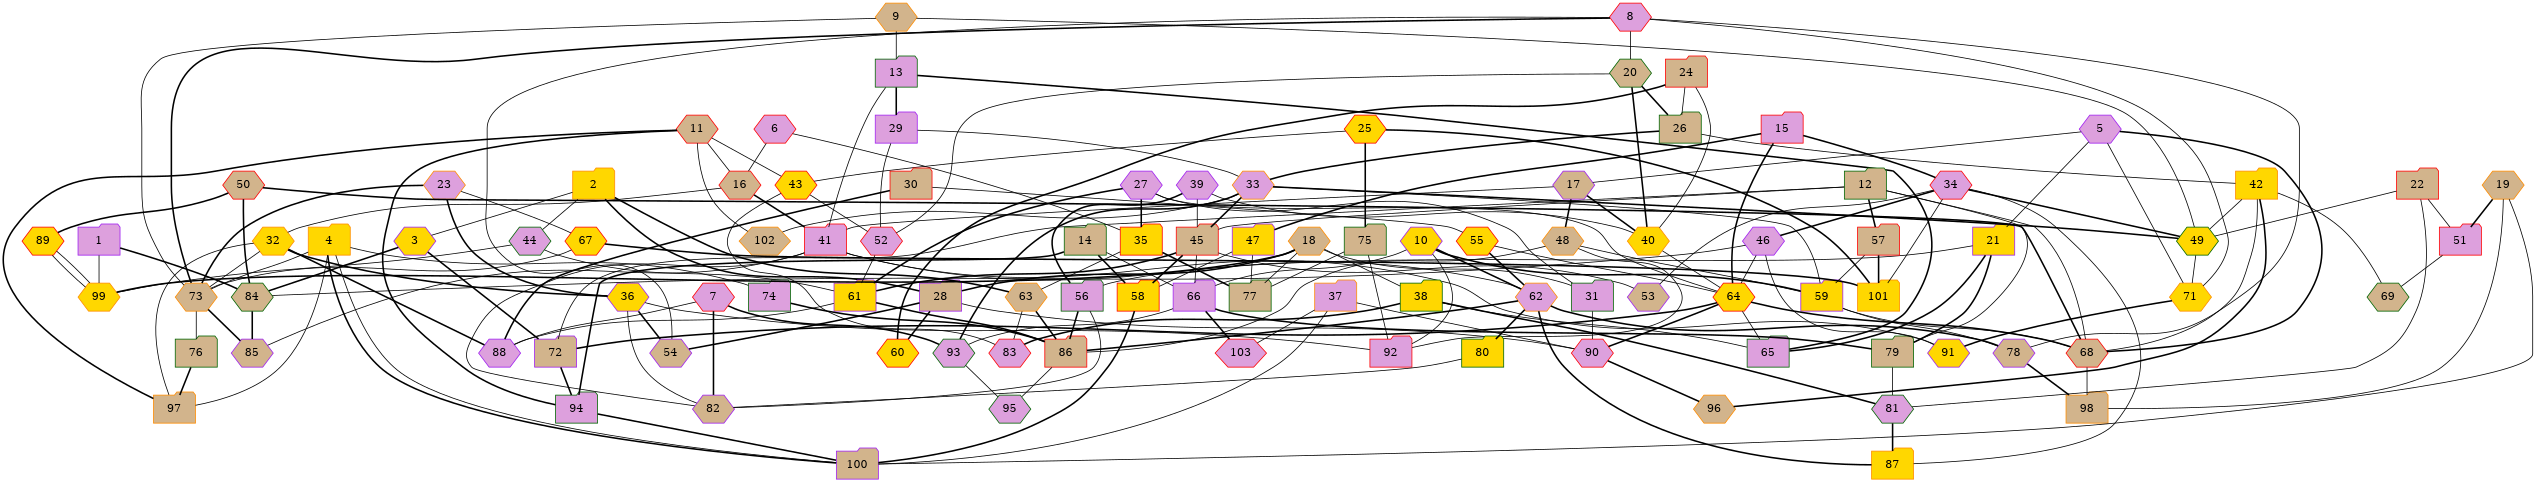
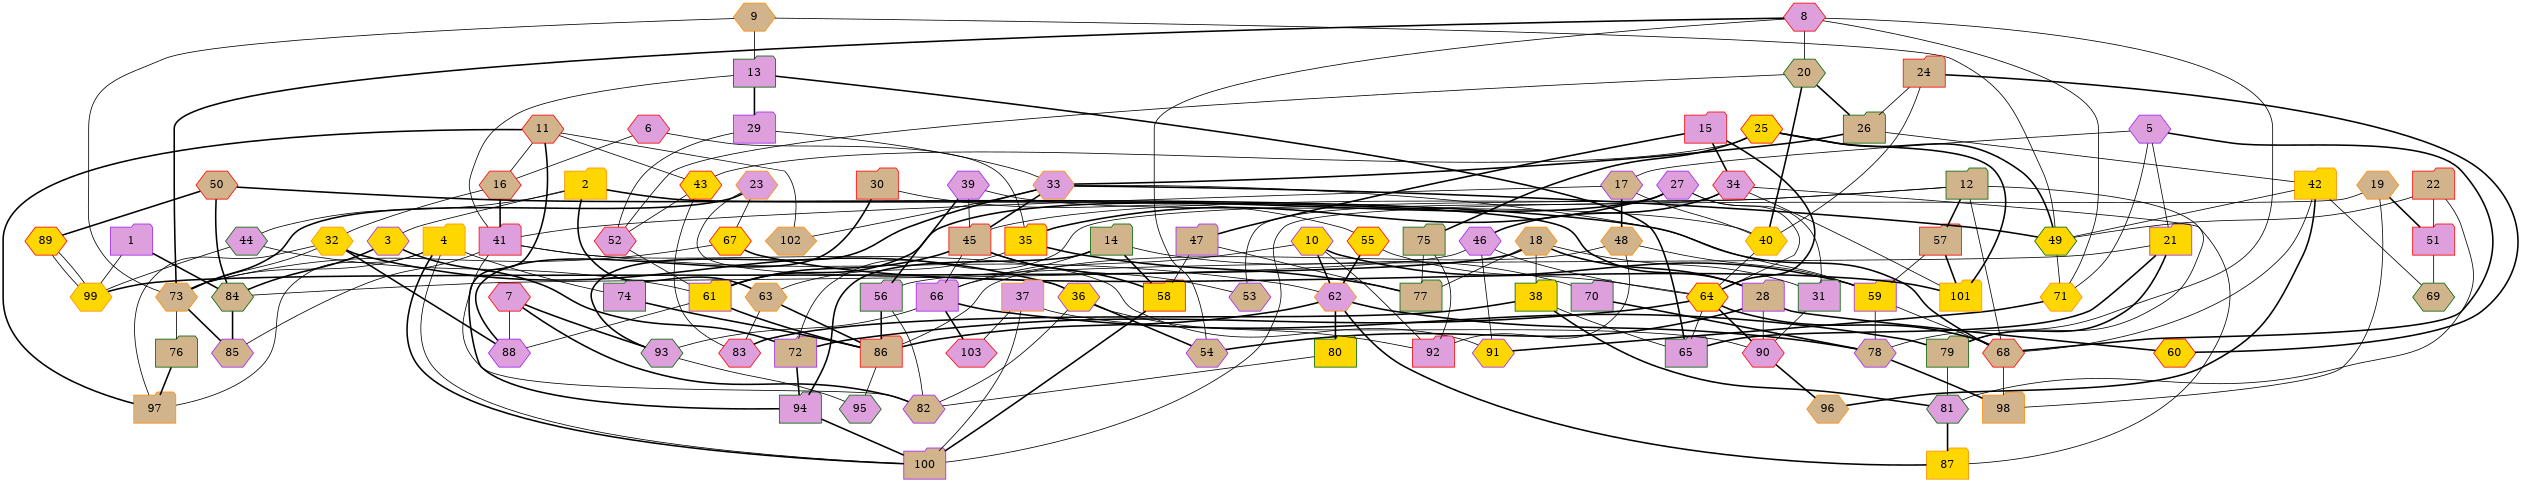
  graph {
    fontname="DejaVu Serif"
    node [color=red fillcolor=tan fontname="DejaVu Serif" shape=hexagon style=filled]
    edge [fontname="DejaVu Serif" style=solid]
    1 [color=purple fillcolor=plum shape=folder]
    84 [color=darkgreen]
    99 [color=darkorange fillcolor=gold]
    85 [color=purple]
    2 [color=darkorange fillcolor=gold shape=folder]
    3 [color=purple fillcolor=gold]
    28 [color=purple shape=folder]
    44 [color=darkgreen fillcolor=plum]
    63 [color=darkorange]
    72 [color=purple shape=folder]
    54 [color=purple]
    60 [fillcolor=gold]
    90 [fillcolor=plum]
    61 [color=purple fillcolor=gold shape=folder]
    83 [fillcolor=plum]
    86 [shape=folder]
    94 [color=darkgreen fillcolor=plum shape=folder]
    4 [color=darkorange fillcolor=gold shape=folder]
    73 [color=darkorange]
    74 [color=darkgreen fillcolor=plum shape=folder]
    97 [color=darkorange shape=folder]
    100 [color=purple shape=folder]
    76 [color=darkgreen shape=folder]
    5 [color=purple fillcolor=plum]
    17 [color=purple]
    21 [color=purple fillcolor=gold shape=folder]
    68
    71 [color=darkorange fillcolor=gold]
    41 [fillcolor=plum shape=folder]
    40 [color=darkorange fillcolor=gold]
    48 [color=darkorange]
    79 [color=darkgreen shape=folder]
    65 [color=darkgreen fillcolor=plum shape=folder]
    56 [color=darkgreen fillcolor=plum shape=folder]
    98 [color=darkorange shape=folder]
    91 [color=purple fillcolor=gold]
    6 [fillcolor=plum]
    16
    35 [fillcolor=gold shape=folder]
    32 [color=darkorange fillcolor=gold]
    77 [color=darkgreen shape=folder]
    7 [fillcolor=plum]
    82 [color=purple]
    88 [color=purple fillcolor=plum]
    93 [color=darkgreen fillcolor=plum]
    95 [color=darkgreen fillcolor=plum]
    8 [fillcolor=plum]
    20 [color=darkgreen]
    78 [color=purple]
    26 [color=darkgreen shape=folder]
    52 [fillcolor=plum]
    9 [color=darkorange]
    13 [color=darkgreen fillcolor=plum shape=folder]
    49 [color=darkgreen fillcolor=gold]
    29 [color=purple fillcolor=plum shape=folder]
    10 [color=purple fillcolor=gold]
    59 [color=purple fillcolor=gold shape=folder]
    62 [color=darkorange fillcolor=plum]
    66 [color=purple fillcolor=plum shape=folder]
    92 [fillcolor=plum shape=folder]
    87 [color=darkorange fillcolor=gold shape=folder]
    80 [color=darkgreen fillcolor=gold shape=folder]
    103 [fillcolor=plum]
    11
    43 [fillcolor=gold]
    102 [color=darkorange]
    12 [color=darkgreen shape=folder]
    45 [shape=folder]
    57 [shape=folder]
    58 [fillcolor=gold shape=folder]
    53 [color=purple]
    101 [color=darkorange fillcolor=gold shape=folder]
    81 [color=darkgreen fillcolor=plum]
    33 [color=darkorange fillcolor=plum]
    14 [color=darkgreen shape=folder]
+   70 [color=darkgreen fillcolor=plum shape=folder]
    15 [fillcolor=plum shape=folder]
    34 [fillcolor=plum]
-   47 [color=purple fillcolor=gold shape=folder]
+   47 [color=purple shape=folder]
    64 [fillcolor=gold]
    46 [color=purple fillcolor=plum]
    36 [color=purple fillcolor=gold]
    18 [color=darkorange]
    31 [color=darkgreen fillcolor=plum shape=folder]
    38 [color=darkgreen fillcolor=gold shape=folder]
    19 [color=darkorange]
    51 [fillcolor=plum shape=folder]
    69 [color=darkgreen]
    42 [color=darkorange fillcolor=gold shape=folder]
    22 [shape=folder]
    23 [color=darkorange fillcolor=plum]
    67 [fillcolor=gold]
    24 [shape=folder]
    25 [fillcolor=gold]
    75 [color=darkgreen shape=folder]
    96 [color=darkorange]
    27 [color=purple fillcolor=plum]
    30 [shape=folder]
    55 [fillcolor=gold]
    37 [color=darkorange fillcolor=plum shape=folder]
    39 [color=purple fillcolor=plum]
    50
    89 [fillcolor=gold]
    1 -- 84 [style=bold]
    1 -- 99
    84 -- 85 [style=bold]
    2 -- 3
    2 -- 28 [style=bold]
    2 -- 44
    2 -- 63 [style=bold]
    3 -- 84 [style=bold]
    3 -- 72 [style=bold]
    28 -- 54 [style=bold]
    28 -- 60 [style=bold]
    28 -- 90
    44 -- 99
    44 -- 61
    63 -- 83
    63 -- 86 [style=bold]
    72 -- 94 [style=bold]
    90 -- 96 [style=bold]
    61 -- 86 [style=bold]
    61 -- 88
    86 -- 95
    94 -- 100 [style=bold]
    4 -- 73
    4 -- 74
    4 -- 97
    4 -- 100 [style=bold]
    4 -- 100
    73 -- 85 [style=bold]
    73 -- 76
    74 -- 86 [style=bold]
    76 -- 97 [style=bold]
    5 -- 17
    5 -- 21
    5 -- 68 [style=bold]
    5 -- 71
    17 -- 41
-   17 -- 40 [style=bold]
+   17 -- 40
    17 -- 48 [style=bold]
    21 -- 79 [style=bold]
    21 -- 65 [style=bold]
    21 -- 56
    68 -- 98
    71 -- 91 [style=bold]
    41 -- 85
    41 -- 91
    41 -- 82
    41 -- 62
    40 -- 64
    48 -- 86
    48 -- 59
    48 -- 92
    79 -- 81
    56 -- 86 [style=bold]
    56 -- 82
    6 -- 16
    6 -- 35
    16 -- 41 [style=bold]
    16 -- 32
    35 -- 63
    35 -- 77 [style=bold]
    32 -- 73
    32 -- 97
    32 -- 88 [style=bold]
    32 -- 36 [style=bold]
    7 -- 82 [style=bold]
    7 -- 88
    7 -- 93 [style=bold]
    93 -- 95
    8 -- 54
    8 -- 73 [style=bold]
    8 -- 71
    8 -- 20
    8 -- 78
    20 -- 40 [style=bold]
    20 -- 26 [style=bold]
    20 -- 52
    78 -- 98 [style=bold]
    26 -- 33 [style=bold]
    26 -- 42
    52 -- 61
    9 -- 73
    9 -- 13
    9 -- 49
    13 -- 41
    13 -- 65 [style=bold]
    13 -- 29 [style=bold]
    49 -- 71
    29 -- 52
    29 -- 33
    10 -- 59 [style=bold]
    10 -- 62 [style=bold]
    10 -- 66
    10 -- 92
    59 -- 68
    59 -- 78
    62 -- 86 [style=bold]
    62 -- 78 [style=bold]
    62 -- 87 [style=bold]
    62 -- 80 [style=bold]
    66 -- 79 [style=bold]
    66 -- 93
    66 -- 103 [style=bold]
    80 -- 82
    11 -- 94 [style=bold]
    11 -- 97 [style=bold]
    11 -- 16
    11 -- 43
    11 -- 102
    43 -- 83
    43 -- 52
    12 -- 72
    12 -- 68
    12 -- 79
    12 -- 45
    12 -- 57 [style=bold]
    45 -- 61 [style=bold]
    45 -- 66
    45 -- 58 [style=bold]
    45 -- 53
    57 -- 59
    57 -- 101 [style=bold]
    58 -- 100 [style=bold]
    81 -- 87 [style=bold]
    33 -- 93 [style=bold]
    33 -- 49 [style=bold]
    33 -- 59
    33 -- 102
    33 -- 45 [style=bold]
    14 -- 94 [style=bold]
    14 -- 66
    14 -- 58 [style=bold]
+   14 -- 70
+   70 -- 78 [style=bold]
    15 -- 34 [style=bold]
    15 -- 47 [style=bold]
    15 -- 64 [style=bold]
    34 -- 87
    34 -- 53
    34 -- 101
    34 -- 46 [style=bold]
    47 -- 77
    47 -- 58
    64 -- 72 [style=bold]
    64 -- 90 [style=bold]
    64 -- 68 [style=bold]
    64 -- 65
    46 -- 84
    46 -- 91
    46 -- 64
    36 -- 54 [style=bold]
    36 -- 82
    36 -- 92
    18 -- 99 [style=bold]
    18 -- 28 [style=bold]
    18 -- 77
    18 -- 31
    18 -- 38
    31 -- 90
    38 -- 83 [style=bold]
    38 -- 65
    38 -- 81 [style=bold]
    19 -- 100
    19 -- 98
    19 -- 51 [style=bold]
    51 -- 69
    42 -- 68
    42 -- 49
    42 -- 69
    42 -- 96 [style=bold]
    22 -- 49
    22 -- 81
    22 -- 51
    23 -- 73 [style=bold]
-   23 -- 36 [style=bold]
+   23 -- 36
    23 -- 67
    67 -- 73
    67 -- 101 [style=bold]
    24 -- 60 [style=bold]
    24 -- 40
    24 -- 26
-   34 -- 49 [style=bold]
+   25 -- 49 [style=bold]
    25 -- 43
    25 -- 101 [style=bold]
    25 -- 75 [style=bold]
    75 -- 77
    75 -- 92
    27 -- 61 [style=bold]
    27 -- 35 [style=bold]
    27 -- 64
    27 -- 31
    30 -- 88 [style=bold]
    30 -- 55
    55 -- 62 [style=bold]
    55 -- 64
    37 -- 90
    37 -- 100
    37 -- 103
    39 -- 40
    39 -- 56 [style=bold]
    39 -- 45
    50 -- 84 [style=bold]
    50 -- 68 [style=bold]
    50 -- 89 [style=bold]
    89 -- 99
    89 -- 99
  }
